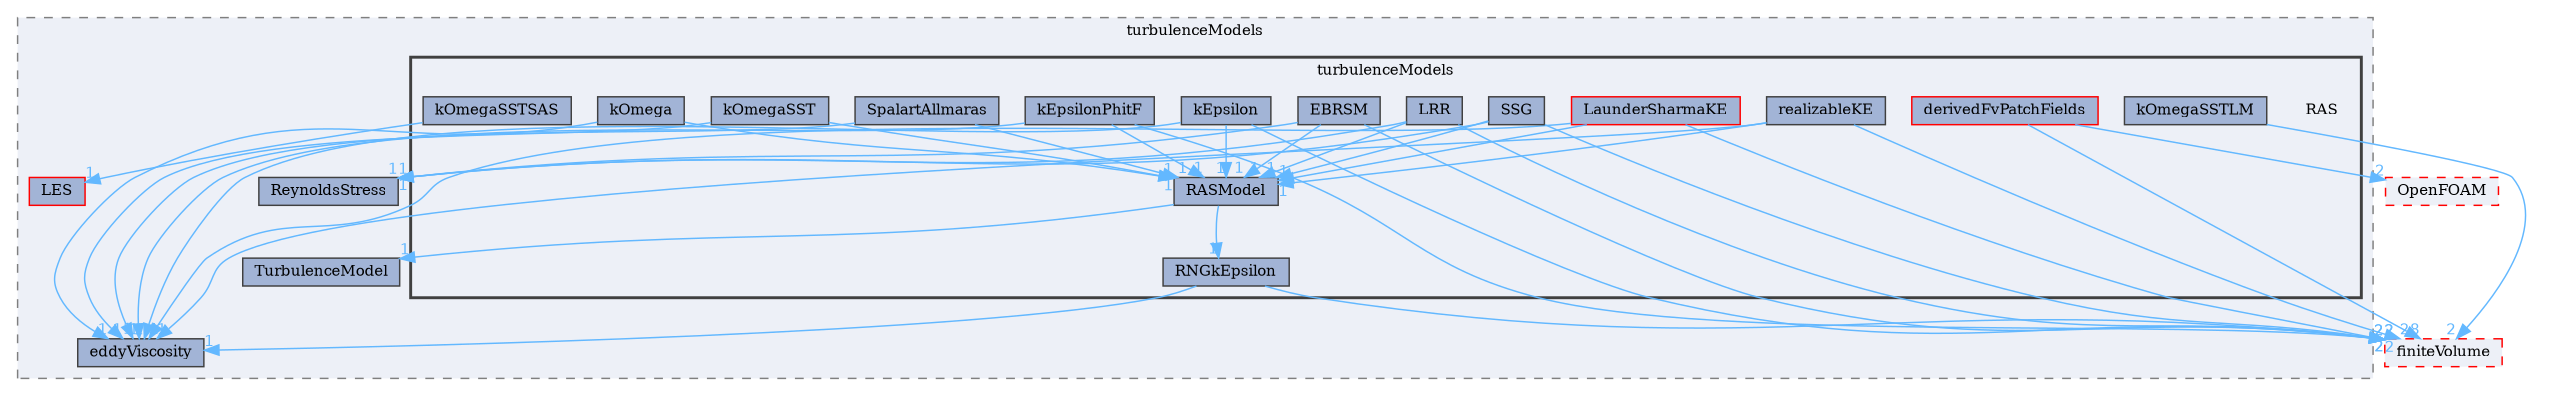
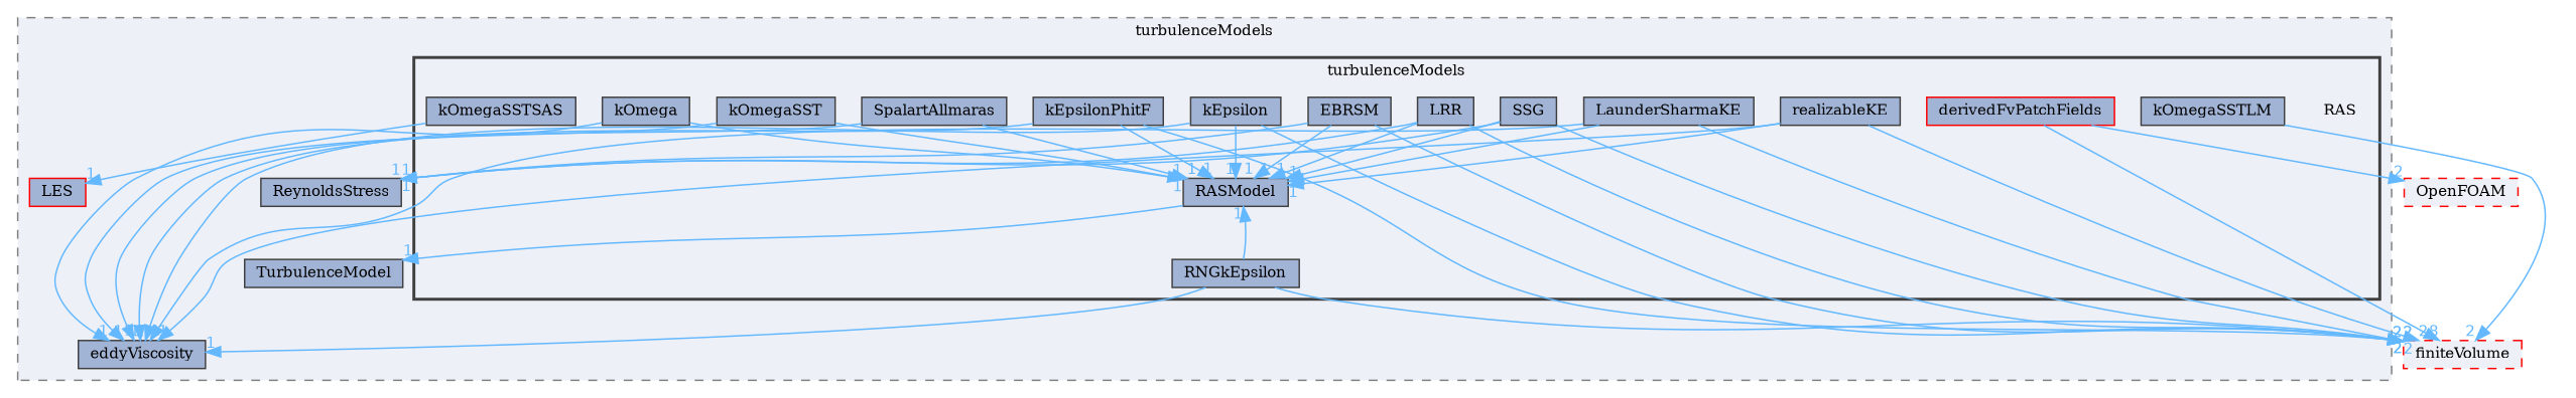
  digraph {
    compound=true
    fontname="DejaVu Serif"
    node [fontname="DejaVu Serif" fontsize=10 shape=box color=grey25 fillcolor="#a2b4d6" style=filled]
    edge [color=steelblue1 fontcolor=steelblue1 fontname="DejaVu Serif" fontsize=10 headlabel=1 labeldistance=1.5 labelfontname=Helvetica labelfontsize=10]
    n1 [height=0.2 label=RAS shape=plaintext width=0.4 color="" fillcolor="" style=""]
    n2 [color=red height=0.2 label=derivedFvPatchFields width=0.4]
    n3 [height=0.2 label=EBRSM width=0.4]
    n4 [height=0.2 label=kEpsilon width=0.4]
    n5 [height=0.2 label=kEpsilonPhitF width=0.4]
    n6 [height=0.2 label=kOmega width=0.4]
    n7 [height=0.2 label=kOmegaSST width=0.4]
    n8 [height=0.2 label=kOmegaSSTLM width=0.4]
    n9 [height=0.2 label=kOmegaSSTSAS width=0.4]
-   n10 [color=red height=0.2 label=LaunderSharmaKE width=0.4]
+   n10 [height=0.2 label=LaunderSharmaKE width=0.4]
    n11 [height=0.2 label=LRR width=0.4]
    n12 [height=0.2 label=RASModel width=0.4]
    n13 [height=0.2 label=realizableKE width=0.4]
    n14 [height=0.2 label=RNGkEpsilon width=0.4]
    n15 [height=0.2 label=SpalartAllmaras width=0.4]
    n16 [height=0.2 label=SSG width=0.4]
    n17 [height=0.2 label=eddyViscosity width=0.4]
    n18 [color=red height=0.2 label=LES width=0.4]
    n19 [height=0.2 label=ReynoldsStress width=0.4]
    n20 [height=0.2 label=TurbulenceModel width=0.4]
    n21 [color=red fillcolor="#edf0f7" height=0.2 label=finiteVolume style="filled,dashed" width=0.4]
    n22 [color=red fillcolor="#edf0f7" height=0.2 label=OpenFOAM style="filled,dashed" width=0.4]
    subgraph cluster_1 {
      bgcolor="#edf0f7"
      fontsize=10
      label=turbulenceModels
      pencolor=grey50
      style="filled,dashed"
      n17
      n18
      n19
      n20
      subgraph cluster_2 {
        bgcolor="#edf0f7"
        fontsize=10
        label=turbulenceModels
        pencolor=grey25
        style="filled,bold"
        n1
        n2
        n3
        n4
        n5
        n6
        n7
        n8
        n9
        n10
        n11
        n12
        n13
        n14
        n15
        n16
      }
    }
    n2 -> n21 [headlabel=8]
    n2 -> n22 [headlabel=2]
    n3 -> n12
    n3 -> n19
    n3 -> n21 [headlabel=2]
    n4 -> n12
    n4 -> n17
    n4 -> n21 [headlabel=2]
    n5 -> n12
    n5 -> n17
    n5 -> n21 [headlabel=2]
    n6 -> n12
    n6 -> n17
    n7 -> n12
    n7 -> n17
    n8 -> n21 [headlabel=2]
    n9 -> n18
    n10 -> n12
    n10 -> n17
    n10 -> n21 [headlabel=2]
    n11 -> n12
    n11 -> n19
    n11 -> n21 [headlabel=2]
    n12 -> n20
    n13 -> n12
    n13 -> n17
    n13 -> n21 [headlabel=2]
-   n12 -> n14
+   n14 -> n12
    n14 -> n17
    n14 -> n21 [headlabel=2]
    n15 -> n12
    n15 -> n17
    n16 -> n12
    n16 -> n19
    n16 -> n21 [headlabel=2]
  }
